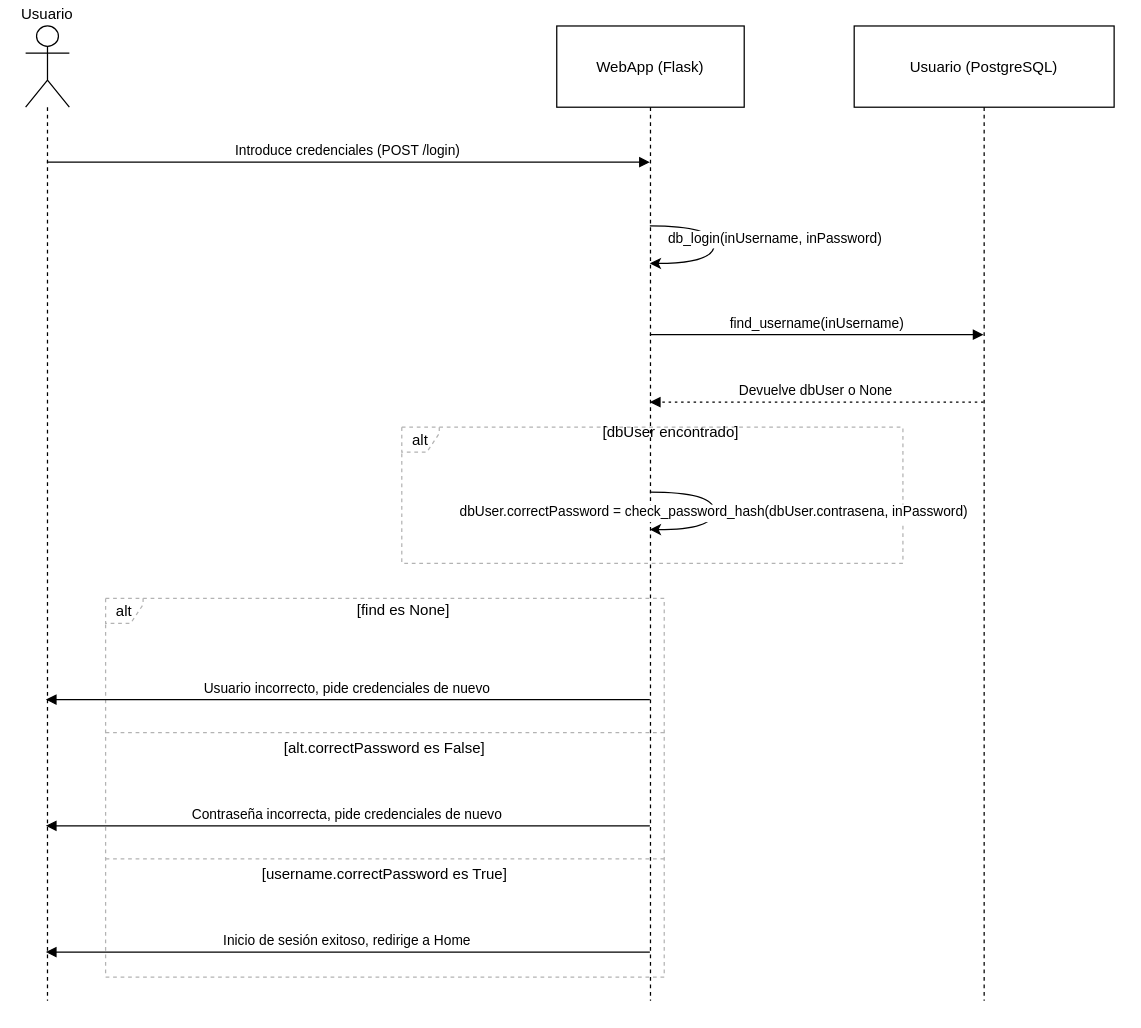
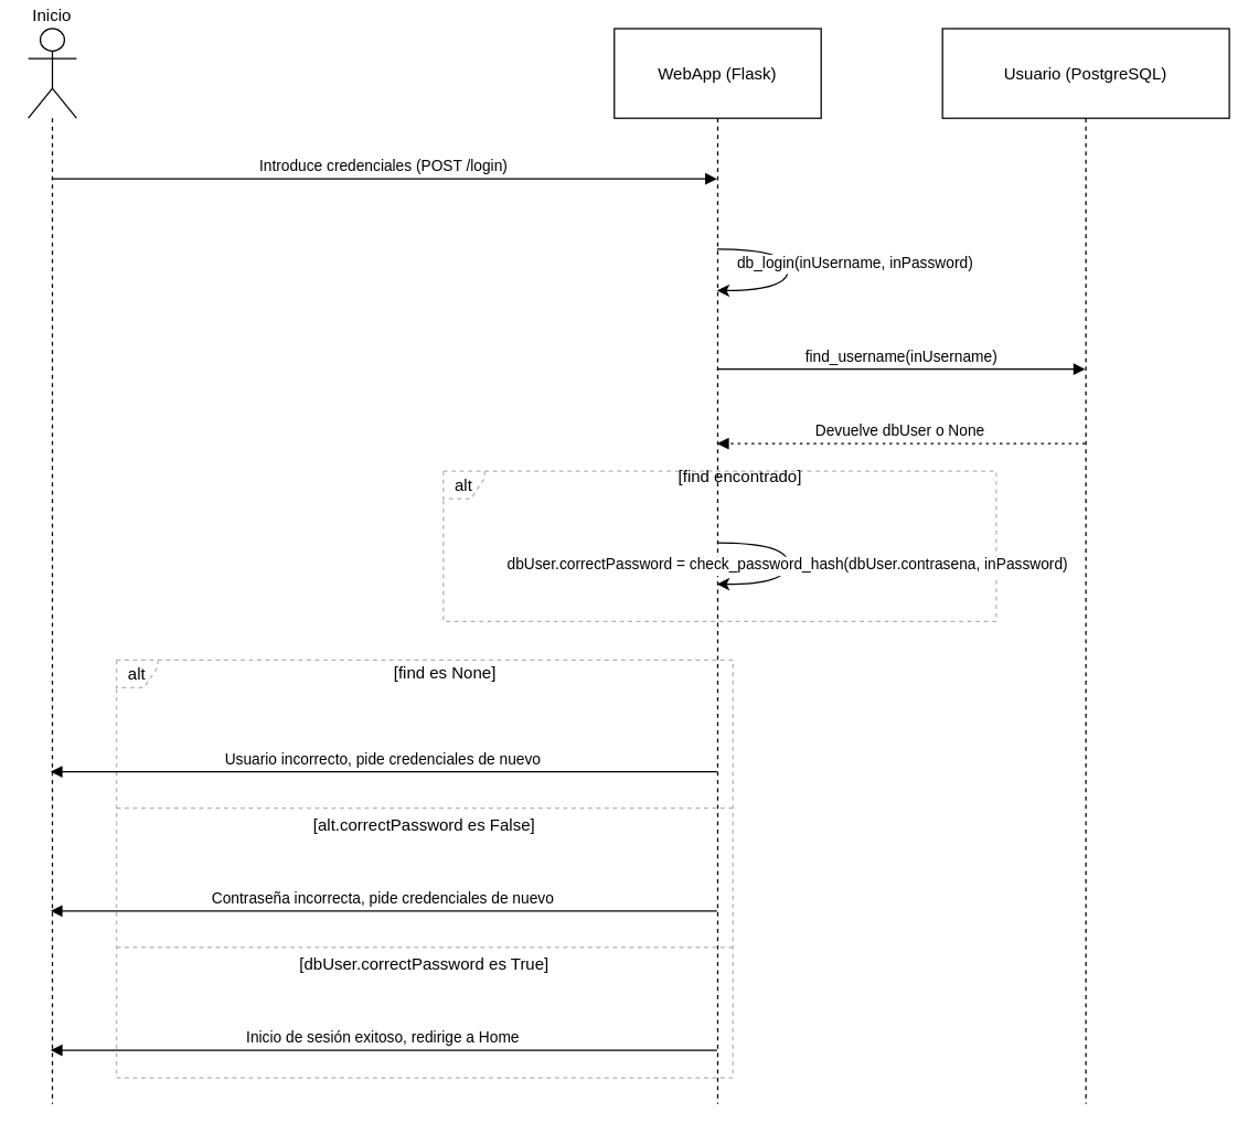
  <mxCell id="0" />
  <mxCell id="1" parent="0" />
- <mxCell id="2" value="Usuario" style="shape=umlLifeline;perimeter=lifelinePerimeter;whiteSpace=wrap;container=1;dropTarget=0;collapsible=0;recursiveResize=0;outlineConnect=0;portConstraint=eastwest;newEdgeStyle={&quot;edgeStyle&quot;:&quot;elbowEdgeStyle&quot;,&quot;elbow&quot;:&quot;vertical&quot;,&quot;curved&quot;:0,&quot;rounded&quot;:0};participant=umlActor;verticalAlign=bottom;labelPosition=center;verticalLabelPosition=top;align=center;size=65;" parent="1" vertex="1"><mxGeometry x="20" y="20" width="35" height="780" as="geometry" /></mxCell>
+ <mxCell id="2" value="Inicio" style="shape=umlLifeline;perimeter=lifelinePerimeter;whiteSpace=wrap;container=1;dropTarget=0;collapsible=0;recursiveResize=0;outlineConnect=0;portConstraint=eastwest;newEdgeStyle={&quot;edgeStyle&quot;:&quot;elbowEdgeStyle&quot;,&quot;elbow&quot;:&quot;vertical&quot;,&quot;curved&quot;:0,&quot;rounded&quot;:0};participant=umlActor;verticalAlign=bottom;labelPosition=center;verticalLabelPosition=top;align=center;size=65;" parent="1" vertex="1"><mxGeometry x="20" y="20" width="35" height="780" as="geometry" /></mxCell>
  <mxCell id="3" value="WebApp (Flask)" style="shape=umlLifeline;perimeter=lifelinePerimeter;whiteSpace=wrap;container=1;dropTarget=0;collapsible=0;recursiveResize=0;outlineConnect=0;portConstraint=eastwest;newEdgeStyle={&quot;edgeStyle&quot;:&quot;elbowEdgeStyle&quot;,&quot;elbow&quot;:&quot;vertical&quot;,&quot;curved&quot;:0,&quot;rounded&quot;:0};size=65;" parent="1" vertex="1"><mxGeometry x="445" y="20" width="150" height="780" as="geometry" /></mxCell>
  <mxCell id="4" value="Usuario (PostgreSQL)" style="shape=umlLifeline;perimeter=lifelinePerimeter;whiteSpace=wrap;container=1;dropTarget=0;collapsible=0;recursiveResize=0;outlineConnect=0;portConstraint=eastwest;newEdgeStyle={&quot;edgeStyle&quot;:&quot;elbowEdgeStyle&quot;,&quot;elbow&quot;:&quot;vertical&quot;,&quot;curved&quot;:0,&quot;rounded&quot;:0};size=65;" parent="1" vertex="1"><mxGeometry x="683" y="20" width="208" height="780" as="geometry" /></mxCell>
  <mxCell id="5" value="alt" style="shape=umlFrame;dashed=1;pointerEvents=0;dropTarget=0;strokeColor=#B3B3B3;height=20;width=30" parent="1" vertex="1"><mxGeometry x="321" y="341" width="401" height="109" as="geometry" /></mxCell>
- <mxCell id="6" value="[dbUser encontrado]" style="text;strokeColor=none;fillColor=none;align=center;verticalAlign=middle;whiteSpace=wrap;" parent="5" vertex="1"><mxGeometry x="30" width="371" height="8.898" as="geometry" /></mxCell>
+ <mxCell id="6" value="[find encontrado]" style="text;strokeColor=none;fillColor=none;align=center;verticalAlign=middle;whiteSpace=wrap;" parent="5" vertex="1"><mxGeometry x="30" width="371" height="8.898" as="geometry" /></mxCell>
  <mxCell id="7" value="alt" style="shape=umlFrame;dashed=1;pointerEvents=0;dropTarget=0;strokeColor=#B3B3B3;height=20;width=30" parent="1" vertex="1"><mxGeometry x="84" y="478" width="447" height="303" as="geometry" /></mxCell>
  <mxCell id="8" value="[find es None]" style="text;strokeColor=none;fillColor=none;align=center;verticalAlign=middle;whiteSpace=wrap;" parent="7" vertex="1"><mxGeometry x="30" width="417" height="20" as="geometry" /></mxCell>
  <mxCell id="9" value="[alt.correctPassword es False]" style="shape=line;dashed=1;whiteSpace=wrap;verticalAlign=top;labelPosition=center;verticalLabelPosition=middle;align=center;strokeColor=#B3B3B3;" parent="7" vertex="1"><mxGeometry y="106" width="447" height="3" as="geometry" /></mxCell>
- <mxCell id="10" value="[username.correctPassword es True]" style="shape=line;dashed=1;whiteSpace=wrap;verticalAlign=top;labelPosition=center;verticalLabelPosition=middle;align=center;strokeColor=#B3B3B3;" parent="7" vertex="1"><mxGeometry y="207" width="447" height="3" as="geometry" /></mxCell>
+ <mxCell id="10" value="[dbUser.correctPassword es True]" style="shape=line;dashed=1;whiteSpace=wrap;verticalAlign=top;labelPosition=center;verticalLabelPosition=middle;align=center;strokeColor=#B3B3B3;" parent="7" vertex="1"><mxGeometry y="207" width="447" height="3" as="geometry" /></mxCell>
  <mxCell id="11" value="Introduce credenciales (POST /login)" style="verticalAlign=bottom;endArrow=block;edgeStyle=elbowEdgeStyle;elbow=vertical;curved=0;rounded=0;" parent="1" source="2" target="3" edge="1"><mxGeometry relative="1" as="geometry"><Array as="points"><mxPoint x="316" y="129" /></Array></mxGeometry></mxCell>
  <mxCell id="12" value="db_login(inUsername, inPassword)" style="curved=1;rounded=0;" parent="1" edge="1"><mxGeometry x="-0.076" y="49" relative="1" as="geometry"><Array as="points"><mxPoint x="571" y="180" /><mxPoint x="571" y="210" /></Array><mxPoint x="519.5" y="180" as="sourcePoint" /><mxPoint x="519.5" y="210" as="targetPoint" /><mxPoint as="offset" /></mxGeometry></mxCell>
  <mxCell id="13" value="find_username(inUsername)" style="verticalAlign=bottom;endArrow=block;edgeStyle=elbowEdgeStyle;elbow=vertical;curved=0;rounded=0;" parent="1" source="3" target="4" edge="1"><mxGeometry relative="1" as="geometry"><Array as="points"><mxPoint x="662" y="267" /></Array></mxGeometry></mxCell>
  <mxCell id="14" value="Devuelve dbUser o None" style="verticalAlign=bottom;endArrow=block;edgeStyle=elbowEdgeStyle;elbow=vertical;curved=0;rounded=0;dashed=1;dashPattern=2 3;" parent="1" source="4" target="3" edge="1"><mxGeometry relative="1" as="geometry"><Array as="points"><mxPoint x="665" y="321" /></Array></mxGeometry></mxCell>
  <mxCell id="15" value="dbUser.correctPassword = check_password_hash(dbUser.contrasena, inPassword)" style="curved=1;rounded=0;" parent="1" edge="1"><mxGeometry relative="1" as="geometry"><Array as="points"><mxPoint x="571" y="393" /><mxPoint x="571" y="423" /></Array><mxPoint x="519.5" y="393" as="sourcePoint" /><mxPoint x="519.5" y="423" as="targetPoint" /></mxGeometry></mxCell>
  <mxCell id="16" value="Usuario incorrecto, pide credenciales de nuevo" style="verticalAlign=bottom;endArrow=block;edgeStyle=elbowEdgeStyle;elbow=vertical;curved=0;rounded=0;" parent="1" edge="1"><mxGeometry relative="1" as="geometry"><Array as="points"><mxPoint x="319" y="559" /></Array><mxPoint x="519.5" y="559" as="sourcePoint" /><mxPoint x="36.182" y="559" as="targetPoint" /></mxGeometry></mxCell>
  <mxCell id="17" value="Contraseña incorrecta, pide credenciales de nuevo" style="verticalAlign=bottom;endArrow=block;edgeStyle=elbowEdgeStyle;elbow=vertical;curved=0;rounded=0;" parent="1" edge="1"><mxGeometry relative="1" as="geometry"><Array as="points"><mxPoint x="319" y="660" /></Array><mxPoint x="519.5" y="660" as="sourcePoint" /><mxPoint x="36.182" y="660" as="targetPoint" /></mxGeometry></mxCell>
  <mxCell id="18" value="Inicio de sesión exitoso, redirige a Home" style="verticalAlign=bottom;endArrow=block;edgeStyle=elbowEdgeStyle;elbow=vertical;curved=0;rounded=0;" parent="1" edge="1"><mxGeometry relative="1" as="geometry"><Array as="points"><mxPoint x="319" y="761" /></Array><mxPoint x="519.5" y="761" as="sourcePoint" /><mxPoint x="36.182" y="761" as="targetPoint" /></mxGeometry></mxCell>
